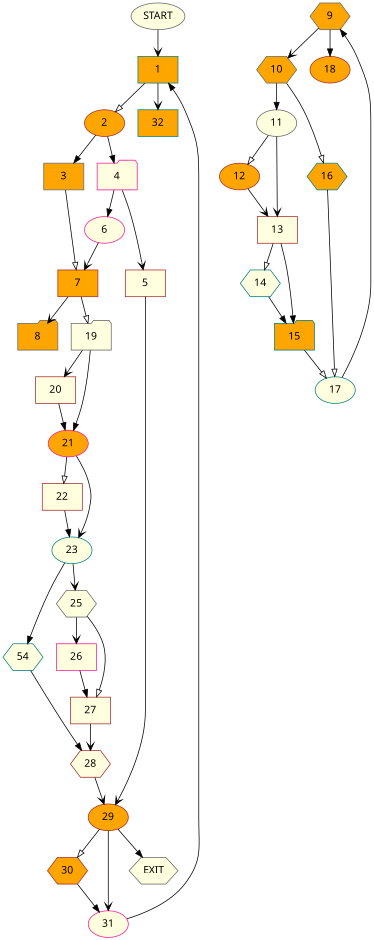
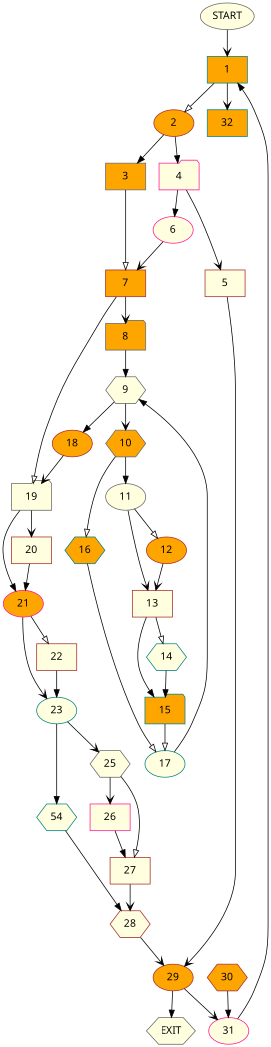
  digraph {
    fontname="Noto Sans"
    node [color=brown fillcolor=lightyellow fontname="Noto Sans" shape=ellipse style=filled]
    edge [arrowhead=normal fontname="Noto Sans"]
    n1 [color=gray40 label=START]
    1 [color=teal fillcolor=orange shape=box]
    2 [fillcolor=orange]
    32 [color=teal fillcolor=orange shape=box]
    3 [color=gray40 fillcolor=orange shape=box]
    4 [color=deeppink shape=folder]
    7 [fillcolor=orange shape=box]
    5 [shape=box]
    6 [color=deeppink]
    8 [color=gray40 fillcolor=orange shape=folder]
    19 [color=gray40 shape=folder]
    29 [fillcolor=orange]
    30 [fillcolor=orange shape=hexagon]
    31 [color=deeppink]
    n15 [color=gray40 label=EXIT shape=hexagon]
-   9 [color=gray40 fillcolor=orange shape=hexagon]
+   9 [color=gray40 shape=hexagon]
    20 [shape=box]
    21 [color=deeppink fillcolor=orange]
    10 [color=gray40 fillcolor=orange shape=hexagon]
    18 [fillcolor=orange]
    11 [color=gray40]
    16 [color=teal fillcolor=orange shape=hexagon]
    12 [fillcolor=orange]
    13 [shape=box]
    17 [color=teal]
    14 [color=teal shape=hexagon]
    15 [color=teal fillcolor=orange shape=folder]
    22 [shape=box]
    23 [color=teal]
    n30 [color=teal label=54 shape=hexagon]
    25 [color=gray40 shape=hexagon]
    28 [shape=hexagon]
    26 [color=deeppink shape=box]
    27 [shape=box]
    n1 -> 1 [arrowhead=vee]
    1 -> 2 [arrowhead=onormal]
    1 -> 32 [arrowhead=vee]
    2 -> 3
    2 -> 4
    3 -> 7 [arrowhead=onormal]
    4 -> 5 [arrowhead=vee]
    4 -> 6
    7 -> 8 [arrowhead=vee]
    7 -> 19 [arrowhead=onormal]
    5 -> 29 [arrowhead=vee]
    6 -> 7 [arrowhead=vee]
+   8 -> 9
    19 -> 20 [arrowhead=vee]
    19 -> 21
-   29 -> 30 [arrowhead=onormal]
    29 -> 31 [arrowhead=vee tailport=s2]
    29 -> n15
    30 -> 31
    31 -> 1
    9 -> 10 [arrowhead=vee]
    9 -> 18
    20 -> 21
    21 -> 22 [arrowhead=onormal]
    21 -> 23 [arrowhead=vee]
    10 -> 11
    10 -> 16 [arrowhead=onormal]
+   18 -> 19 [arrowhead=vee]
    11 -> 12 [arrowhead=onormal]
    11 -> 13 [arrowhead=vee]
    16 -> 17 [arrowhead=onormal]
    12 -> 13 [arrowhead=vee]
    13 -> 14 [arrowhead=onormal]
    13 -> 15
    17 -> 9
    14 -> 15
    15 -> 17 [arrowhead=onormal]
    22 -> 23
    23 -> n30
    23 -> 25 [arrowhead=vee]
    n30 -> 28
    25 -> 26 [arrowhead=vee]
    25 -> 27 [arrowhead=onormal]
    28 -> 29 [arrowhead=vee]
    26 -> 27
    27 -> 28 [arrowhead=vee]
  }
